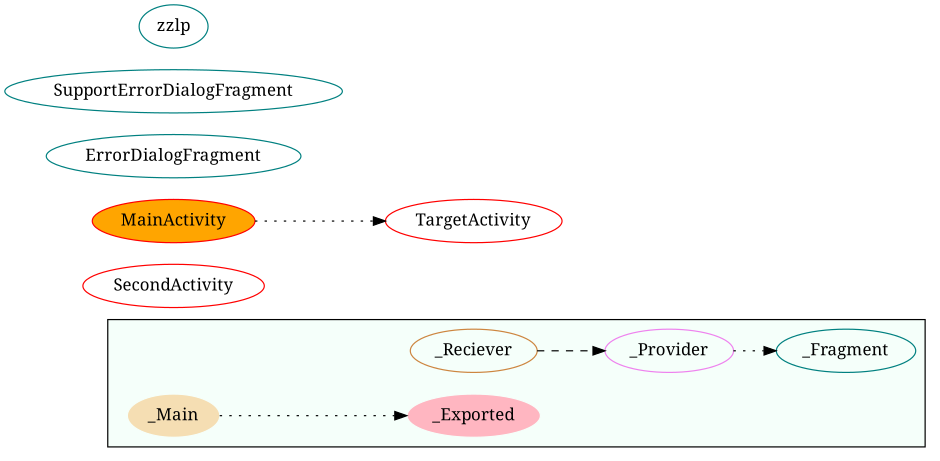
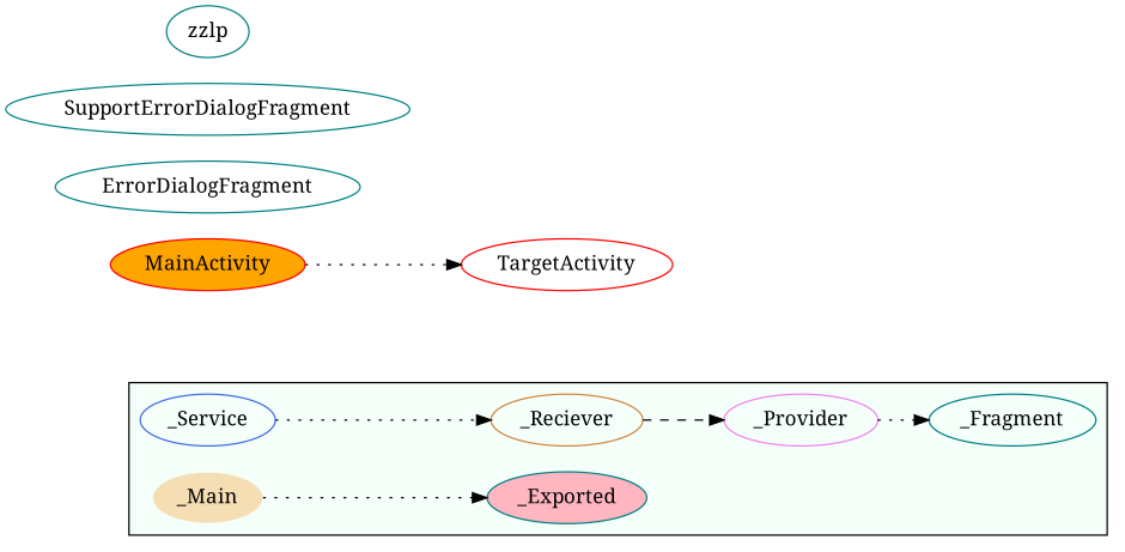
  digraph {
    fontname="Noto Serif"
    rankdir=LR
    node [color=teal fontname="Noto Serif"]
    edge [fontname="Noto Serif" style=dotted]
+   _Service [color=royalblue]
    _Reciever [color=peru]
    _Provider [color=violet]
    _Fragment
    _Main [color=mintcream fillcolor=wheat style=filled]
-   _Exported [color=mintcream fillcolor=lightpink style=filled]
-   SecondActivity [color=red]
+   _Exported [fillcolor=lightpink style=filled]
    MainActivity [color=red fillcolor=orange style=filled]
    TargetActivity [color=red]
    ErrorDialogFragment
    SupportErrorDialogFragment
    zzlp
    subgraph cluster_1 {
      bgcolor=mintcream
+     _Service
      _Reciever
      _Provider
      _Fragment
      _Main
      _Exported
    }
+   _Service -> _Reciever
    _Reciever -> _Provider [style=dashed]
    _Provider -> _Fragment
    _Main -> _Exported
    MainActivity -> TargetActivity
  }
